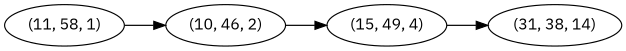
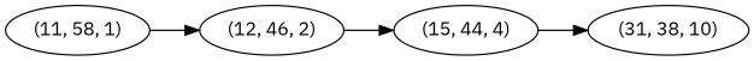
  digraph {
    fontname="IBM Plex Sans"
    rankdir=LR
    node [fontname="IBM Plex Sans"]
    edge [fontname="IBM Plex Sans"]
    n1 [label="(11, 58, 1)"]
-   "(12, 46, 2)" [label="(10, 46, 2)"]
-   "(15, 44, 4)" [label="(15, 49, 4)"]
-   "(31, 38, 10)" [label="(31, 38, 14)"]
+   "(12, 46, 2)"
+   "(15, 44, 4)"
+   "(31, 38, 10)"
    n1 -> "(12, 46, 2)"
    "(12, 46, 2)" -> "(15, 44, 4)"
    "(15, 44, 4)" -> "(31, 38, 10)"
  }
